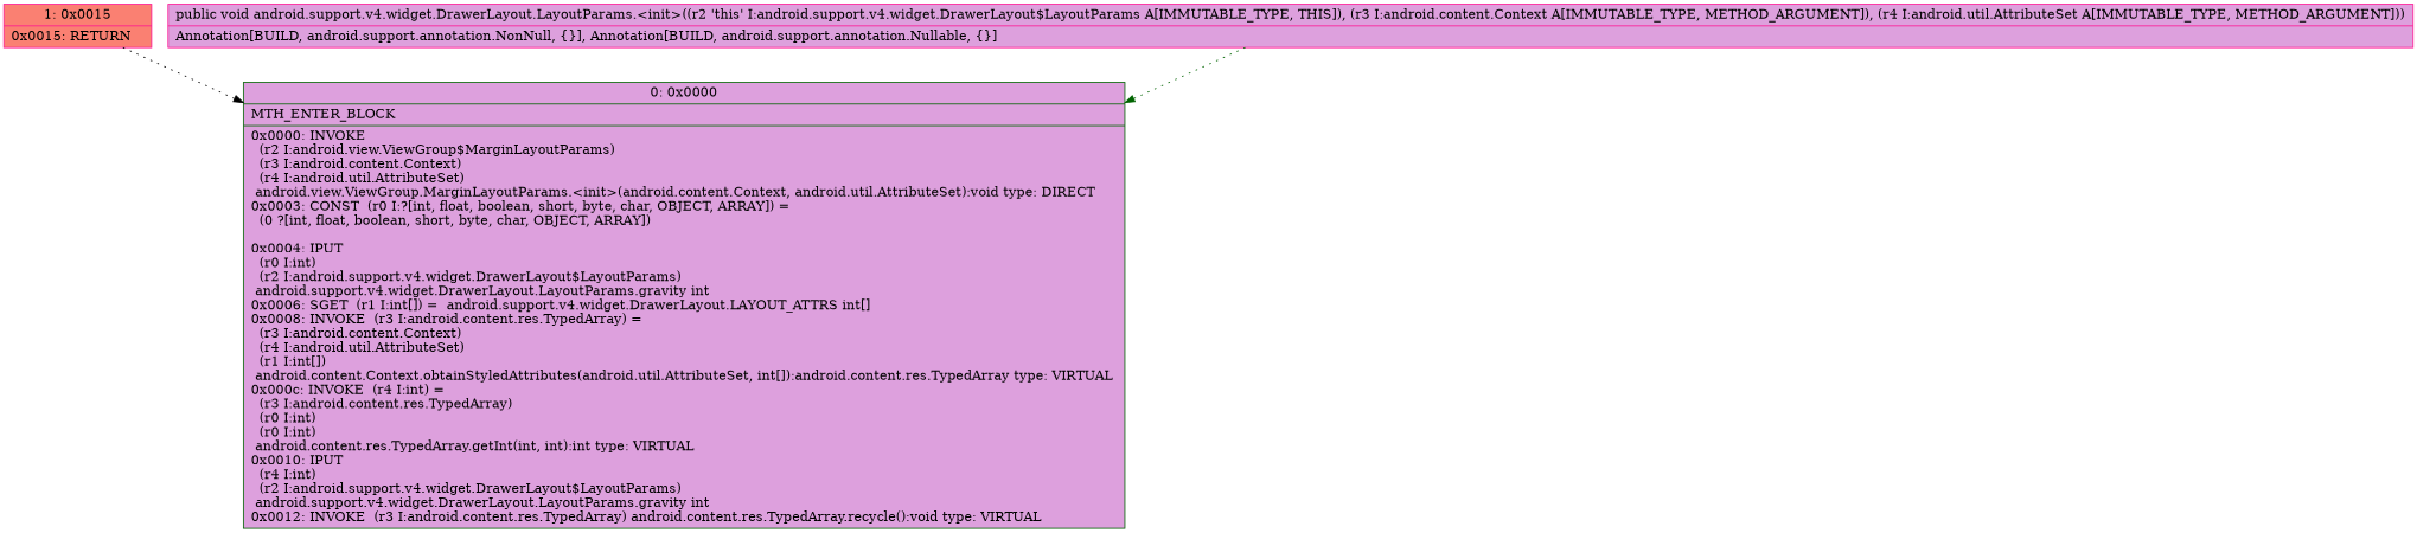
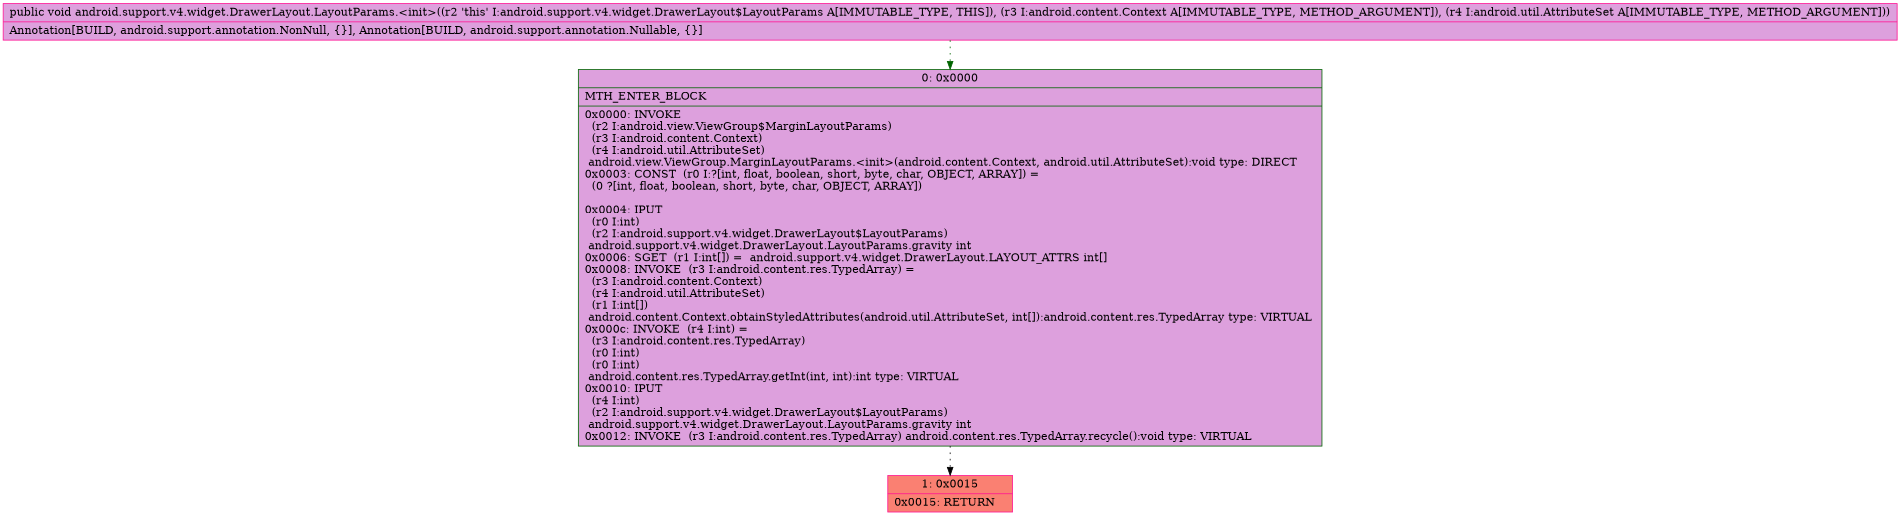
  digraph {
    node [shape=record style=filled fillcolor=plum color=deeppink]
    edge [style=dotted]
    n1 [label="{0\:\ 0x0000|MTH_ENTER_BLOCK\l|0x0000: INVOKE  \l  (r2 I:android.view.ViewGroup$MarginLayoutParams)\l  (r3 I:android.content.Context)\l  (r4 I:android.util.AttributeSet)\l android.view.ViewGroup.MarginLayoutParams.\<init\>(android.content.Context, android.util.AttributeSet):void type: DIRECT \l0x0003: CONST  (r0 I:?[int, float, boolean, short, byte, char, OBJECT, ARRAY]) = \l  (0 ?[int, float, boolean, short, byte, char, OBJECT, ARRAY])\l \l0x0004: IPUT  \l  (r0 I:int)\l  (r2 I:android.support.v4.widget.DrawerLayout$LayoutParams)\l android.support.v4.widget.DrawerLayout.LayoutParams.gravity int \l0x0006: SGET  (r1 I:int[]) =  android.support.v4.widget.DrawerLayout.LAYOUT_ATTRS int[] \l0x0008: INVOKE  (r3 I:android.content.res.TypedArray) = \l  (r3 I:android.content.Context)\l  (r4 I:android.util.AttributeSet)\l  (r1 I:int[])\l android.content.Context.obtainStyledAttributes(android.util.AttributeSet, int[]):android.content.res.TypedArray type: VIRTUAL \l0x000c: INVOKE  (r4 I:int) = \l  (r3 I:android.content.res.TypedArray)\l  (r0 I:int)\l  (r0 I:int)\l android.content.res.TypedArray.getInt(int, int):int type: VIRTUAL \l0x0010: IPUT  \l  (r4 I:int)\l  (r2 I:android.support.v4.widget.DrawerLayout$LayoutParams)\l android.support.v4.widget.DrawerLayout.LayoutParams.gravity int \l0x0012: INVOKE  (r3 I:android.content.res.TypedArray) android.content.res.TypedArray.recycle():void type: VIRTUAL \l}" color=darkgreen]
    n2 [label="{1\:\ 0x0015|0x0015: RETURN   \l}" fillcolor=salmon]
    n3 [label="{public void android.support.v4.widget.DrawerLayout.LayoutParams.\<init\>((r2 'this' I:android.support.v4.widget.DrawerLayout$LayoutParams A[IMMUTABLE_TYPE, THIS]), (r3 I:android.content.Context A[IMMUTABLE_TYPE, METHOD_ARGUMENT]), (r4 I:android.util.AttributeSet A[IMMUTABLE_TYPE, METHOD_ARGUMENT]))  | Annotation[BUILD, android.support.annotation.NonNull, \{\}], Annotation[BUILD, android.support.annotation.Nullable, \{\}]\l}"]
-   n2 -> n1 [color=black]
+   n1 -> n2 [color=black]
    n3 -> n1 [color=darkgreen]
  }
